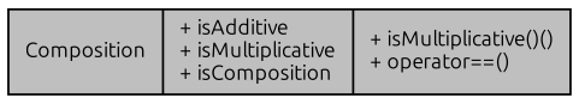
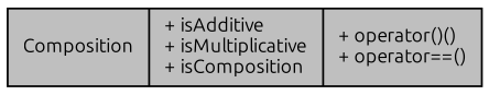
  digraph {
    rankdir=LR
    fontname=Ubuntu
-   n1 [color=black fillcolor=grey75 fontcolor=black fontname=Ubuntu fontsize=10 height=0.2 label="{Composition\n|+ isAdditive\l+ isMultiplicative\l+ isComposition\l|+ isMultiplicative()()\l+ operator==()\l}" shape=record style=filled width=0.4]
+   n1 [color=black fillcolor=grey75 fontcolor=black fontname=Ubuntu fontsize=10 height=0.2 label="{Composition\n|+ isAdditive\l+ isMultiplicative\l+ isComposition\l|+ operator()()\l+ operator==()\l}" shape=record style=filled width=0.4]
  }
